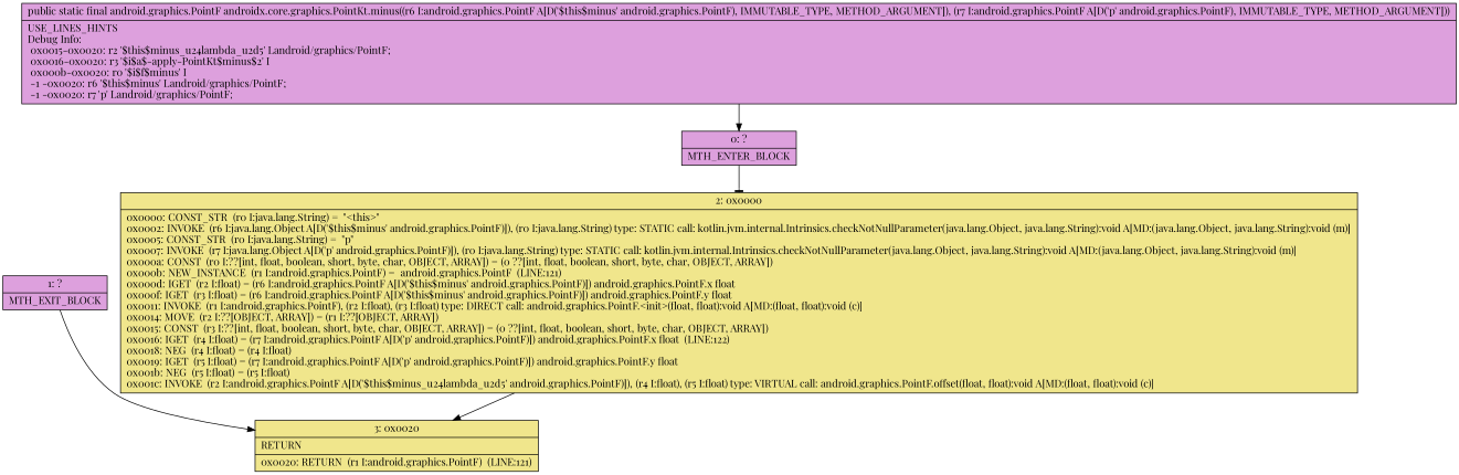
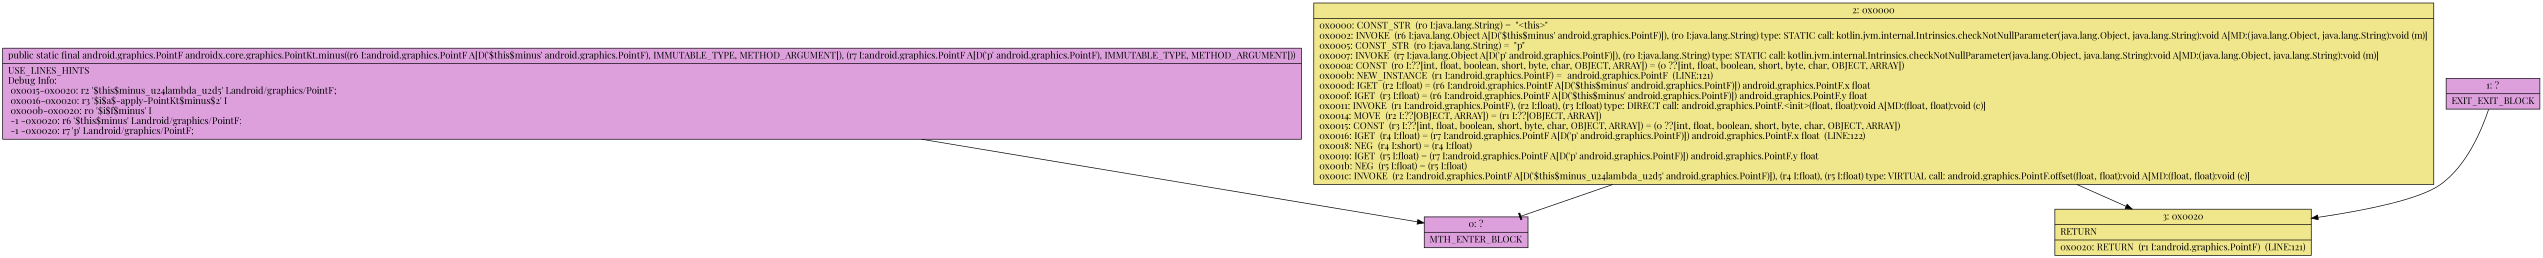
  digraph {
    fontname="Playfair Display"
    node [fillcolor=plum fontname="Playfair Display" shape=record style=filled]
    edge [arrowhead=normal fontname="Playfair Display"]
    n1 [label="{0\:\ ?|MTH_ENTER_BLOCK\l}"]
-   n2 [fillcolor=khaki label="{2\:\ 0x0000|0x0000: CONST_STR  (r0 I:java.lang.String) =  \"\<this\>\" \l0x0002: INVOKE  (r6 I:java.lang.Object A[D('$this$minus' android.graphics.PointF)]), (r0 I:java.lang.String) type: STATIC call: kotlin.jvm.internal.Intrinsics.checkNotNullParameter(java.lang.Object, java.lang.String):void A[MD:(java.lang.Object, java.lang.String):void (m)]\l0x0005: CONST_STR  (r0 I:java.lang.String) =  \"p\" \l0x0007: INVOKE  (r7 I:java.lang.Object A[D('p' android.graphics.PointF)]), (r0 I:java.lang.String) type: STATIC call: kotlin.jvm.internal.Intrinsics.checkNotNullParameter(java.lang.Object, java.lang.String):void A[MD:(java.lang.Object, java.lang.String):void (m)]\l0x000a: CONST  (r0 I:??[int, float, boolean, short, byte, char, OBJECT, ARRAY]) = (0 ??[int, float, boolean, short, byte, char, OBJECT, ARRAY]) \l0x000b: NEW_INSTANCE  (r1 I:android.graphics.PointF) =  android.graphics.PointF  (LINE:121)\l0x000d: IGET  (r2 I:float) = (r6 I:android.graphics.PointF A[D('$this$minus' android.graphics.PointF)]) android.graphics.PointF.x float \l0x000f: IGET  (r3 I:float) = (r6 I:android.graphics.PointF A[D('$this$minus' android.graphics.PointF)]) android.graphics.PointF.y float \l0x0011: INVOKE  (r1 I:android.graphics.PointF), (r2 I:float), (r3 I:float) type: DIRECT call: android.graphics.PointF.\<init\>(float, float):void A[MD:(float, float):void (c)]\l0x0014: MOVE  (r2 I:??[OBJECT, ARRAY]) = (r1 I:??[OBJECT, ARRAY]) \l0x0015: CONST  (r3 I:??[int, float, boolean, short, byte, char, OBJECT, ARRAY]) = (0 ??[int, float, boolean, short, byte, char, OBJECT, ARRAY]) \l0x0016: IGET  (r4 I:float) = (r7 I:android.graphics.PointF A[D('p' android.graphics.PointF)]) android.graphics.PointF.x float  (LINE:122)\l0x0018: NEG  (r4 I:float) = (r4 I:float) \l0x0019: IGET  (r5 I:float) = (r7 I:android.graphics.PointF A[D('p' android.graphics.PointF)]) android.graphics.PointF.y float \l0x001b: NEG  (r5 I:float) = (r5 I:float) \l0x001c: INVOKE  (r2 I:android.graphics.PointF A[D('$this$minus_u24lambda_u2d5' android.graphics.PointF)]), (r4 I:float), (r5 I:float) type: VIRTUAL call: android.graphics.PointF.offset(float, float):void A[MD:(float, float):void (c)]\l}"]
+   n2 [fillcolor=khaki label="{2\:\ 0x0000|0x0000: CONST_STR  (r0 I:java.lang.String) =  \"\<this\>\" \l0x0002: INVOKE  (r6 I:java.lang.Object A[D('$this$minus' android.graphics.PointF)]), (r0 I:java.lang.String) type: STATIC call: kotlin.jvm.internal.Intrinsics.checkNotNullParameter(java.lang.Object, java.lang.String):void A[MD:(java.lang.Object, java.lang.String):void (m)]\l0x0005: CONST_STR  (r0 I:java.lang.String) =  \"p\" \l0x0007: INVOKE  (r7 I:java.lang.Object A[D('p' android.graphics.PointF)]), (r0 I:java.lang.String) type: STATIC call: kotlin.jvm.internal.Intrinsics.checkNotNullParameter(java.lang.Object, java.lang.String):void A[MD:(java.lang.Object, java.lang.String):void (m)]\l0x000a: CONST  (r0 I:??[int, float, boolean, short, byte, char, OBJECT, ARRAY]) = (0 ??[int, float, boolean, short, byte, char, OBJECT, ARRAY]) \l0x000b: NEW_INSTANCE  (r1 I:android.graphics.PointF) =  android.graphics.PointF  (LINE:121)\l0x000d: IGET  (r2 I:float) = (r6 I:android.graphics.PointF A[D('$this$minus' android.graphics.PointF)]) android.graphics.PointF.x float \l0x000f: IGET  (r3 I:float) = (r6 I:android.graphics.PointF A[D('$this$minus' android.graphics.PointF)]) android.graphics.PointF.y float \l0x0011: INVOKE  (r1 I:android.graphics.PointF), (r2 I:float), (r3 I:float) type: DIRECT call: android.graphics.PointF.\<init\>(float, float):void A[MD:(float, float):void (c)]\l0x0014: MOVE  (r2 I:??[OBJECT, ARRAY]) = (r1 I:??[OBJECT, ARRAY]) \l0x0015: CONST  (r3 I:??[int, float, boolean, short, byte, char, OBJECT, ARRAY]) = (0 ??[int, float, boolean, short, byte, char, OBJECT, ARRAY]) \l0x0016: IGET  (r4 I:float) = (r7 I:android.graphics.PointF A[D('p' android.graphics.PointF)]) android.graphics.PointF.x float  (LINE:122)\l0x0018: NEG  (r4 I:short) = (r4 I:float) \l0x0019: IGET  (r5 I:float) = (r7 I:android.graphics.PointF A[D('p' android.graphics.PointF)]) android.graphics.PointF.y float \l0x001b: NEG  (r5 I:float) = (r5 I:float) \l0x001c: INVOKE  (r2 I:android.graphics.PointF A[D('$this$minus_u24lambda_u2d5' android.graphics.PointF)]), (r4 I:float), (r5 I:float) type: VIRTUAL call: android.graphics.PointF.offset(float, float):void A[MD:(float, float):void (c)]\l}"]
    n3 [fillcolor=khaki label="{3\:\ 0x0020|RETURN\l|0x0020: RETURN  (r1 I:android.graphics.PointF)  (LINE:121)\l}"]
-   n4 [label="{1\:\ ?|MTH_EXIT_BLOCK\l}"]
+   n4 [label="{1\:\ ?|EXIT_EXIT_BLOCK\l}"]
    n5 [label="{public static final android.graphics.PointF androidx.core.graphics.PointKt.minus((r6 I:android.graphics.PointF A[D('$this$minus' android.graphics.PointF), IMMUTABLE_TYPE, METHOD_ARGUMENT]), (r7 I:android.graphics.PointF A[D('p' android.graphics.PointF), IMMUTABLE_TYPE, METHOD_ARGUMENT]))  | USE_LINES_HINTS\lDebug Info:\l  0x0015\-0x0020: r2 '$this$minus_u24lambda_u2d5' Landroid\/graphics\/PointF;\l  0x0016\-0x0020: r3 '$i$a$\-apply\-PointKt$minus$2' I\l  0x000b\-0x0020: r0 '$i$f$minus' I\l  \-1 \-0x0020: r6 '$this$minus' Landroid\/graphics\/PointF;\l  \-1 \-0x0020: r7 'p' Landroid\/graphics\/PointF;\l}"]
-   n1 -> n2 [arrowhead=tee]
+   n2 -> n1 [arrowhead=tee]
    n2 -> n3
    n4 -> n3
    n5 -> n1
  }
